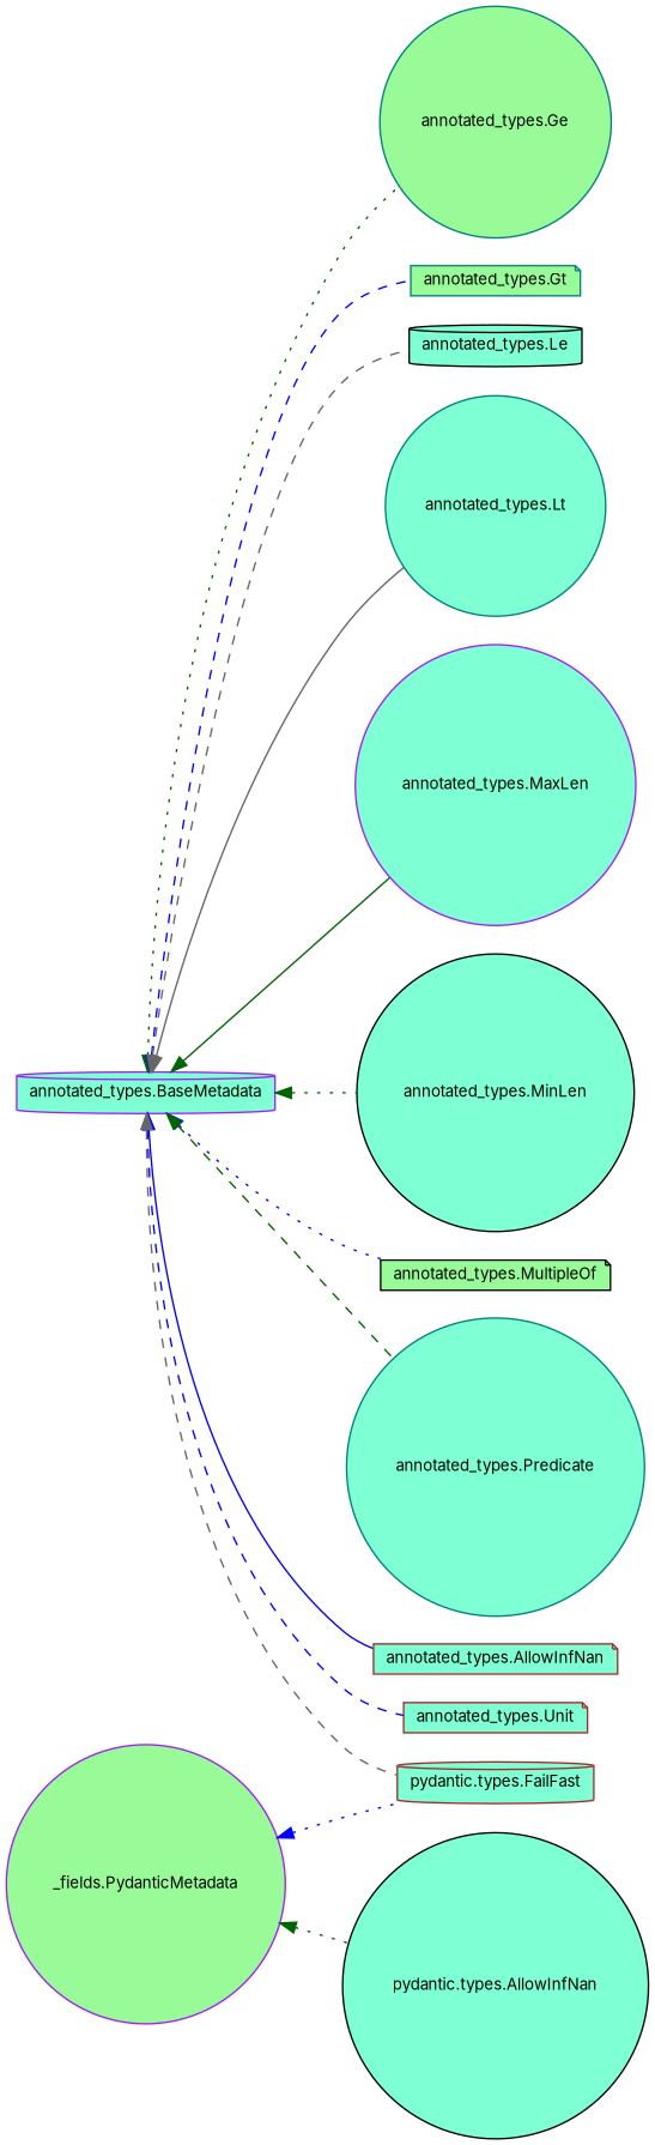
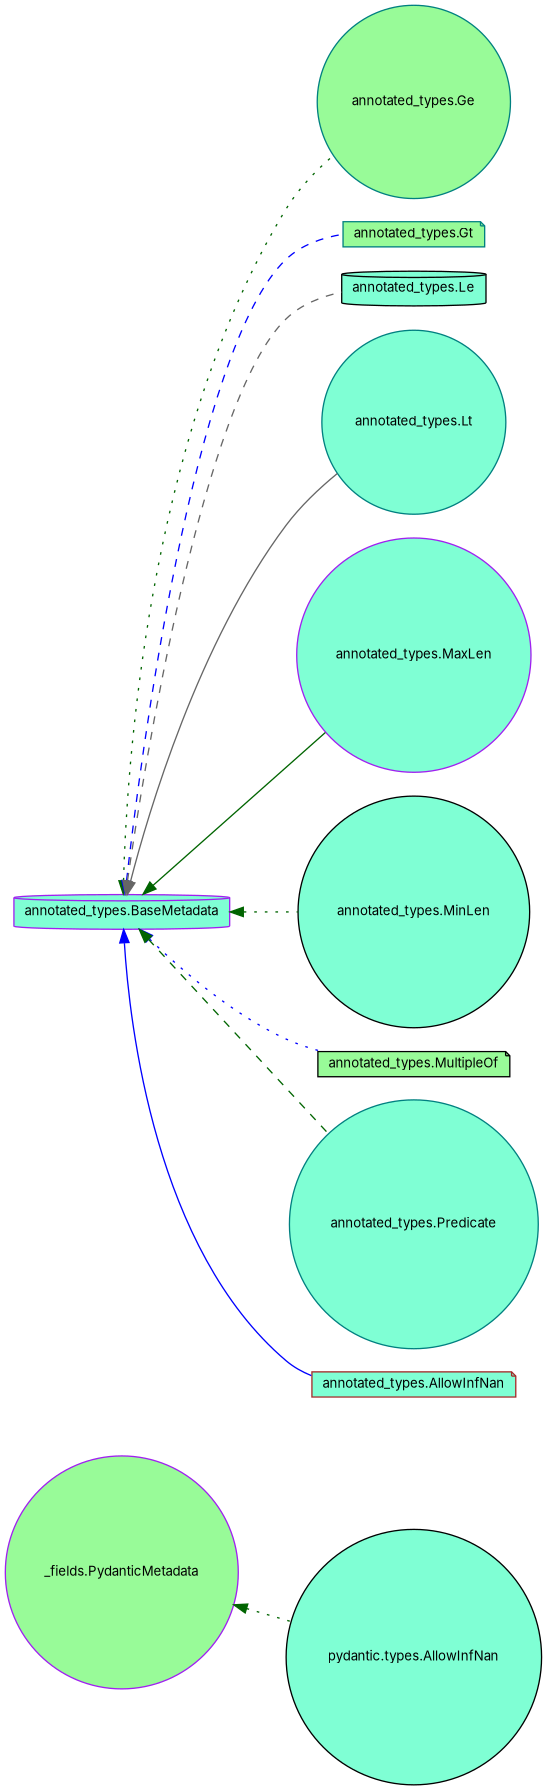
  digraph {
    fontname=Inter
    rankdir=LR
    node [color=teal fillcolor=aquamarine fontname=Inter fontsize=10 shape=circle style=filled]
    edge [color=darkgreen dir=back fontname=Inter fontsize=10 labelfontname=Helvetica labelfontsize=10 style=dotted]
    n1 [color=purple height=0.2 label="annotated_types.BaseMetadata" shape=cylinder width=0.4]
    n2 [fillcolor=palegreen height=0.2 label="annotated_types.Ge" width=0.4]
    n3 [fillcolor=palegreen height=0.2 label="annotated_types.Gt" shape=note width=0.4]
    n4 [color=black height=0.2 label="annotated_types.Le" shape=cylinder width=0.4]
    n5 [height=0.2 label="annotated_types.Lt" width=0.4]
    n6 [color=purple height=0.2 label="annotated_types.MaxLen" width=0.4]
    n7 [color=black height=0.2 label="annotated_types.MinLen" width=0.4]
    n8 [color=black fillcolor=palegreen height=0.2 label="annotated_types.MultipleOf" shape=note width=0.4]
    n9 [height=0.2 label="annotated_types.Predicate" width=0.4]
    n10 [color=brown height=0.2 label="annotated_types.AllowInfNan" shape=note width=0.4]
-   n11 [color=brown height=0.2 label="annotated_types.Unit" shape=note width=0.4]
-   n12 [color=brown height=0.2 label="pydantic.types.FailFast" shape=cylinder width=0.4]
    n13 [color=purple fillcolor=palegreen height=0.2 label="_fields.PydanticMetadata" width=0.4]
    n14 [color=black height=0.2 label="pydantic.types.AllowInfNan" width=0.4]
    n1 -> n2
    n1 -> n3 [color=blue style=dashed]
    n1 -> n4 [color=gray40 style=dashed]
    n1 -> n5 [color=gray40 style=solid]
    n1 -> n6 [style=solid]
    n1 -> n7
    n1 -> n8 [color=blue]
    n1 -> n9 [style=dashed]
    n1 -> n10 [color=blue style=solid]
-   n1 -> n11 [color=blue style=dashed]
-   n1 -> n12 [color=gray40 style=dashed]
-   n13 -> n12 [color=blue]
    n13 -> n14
  }
